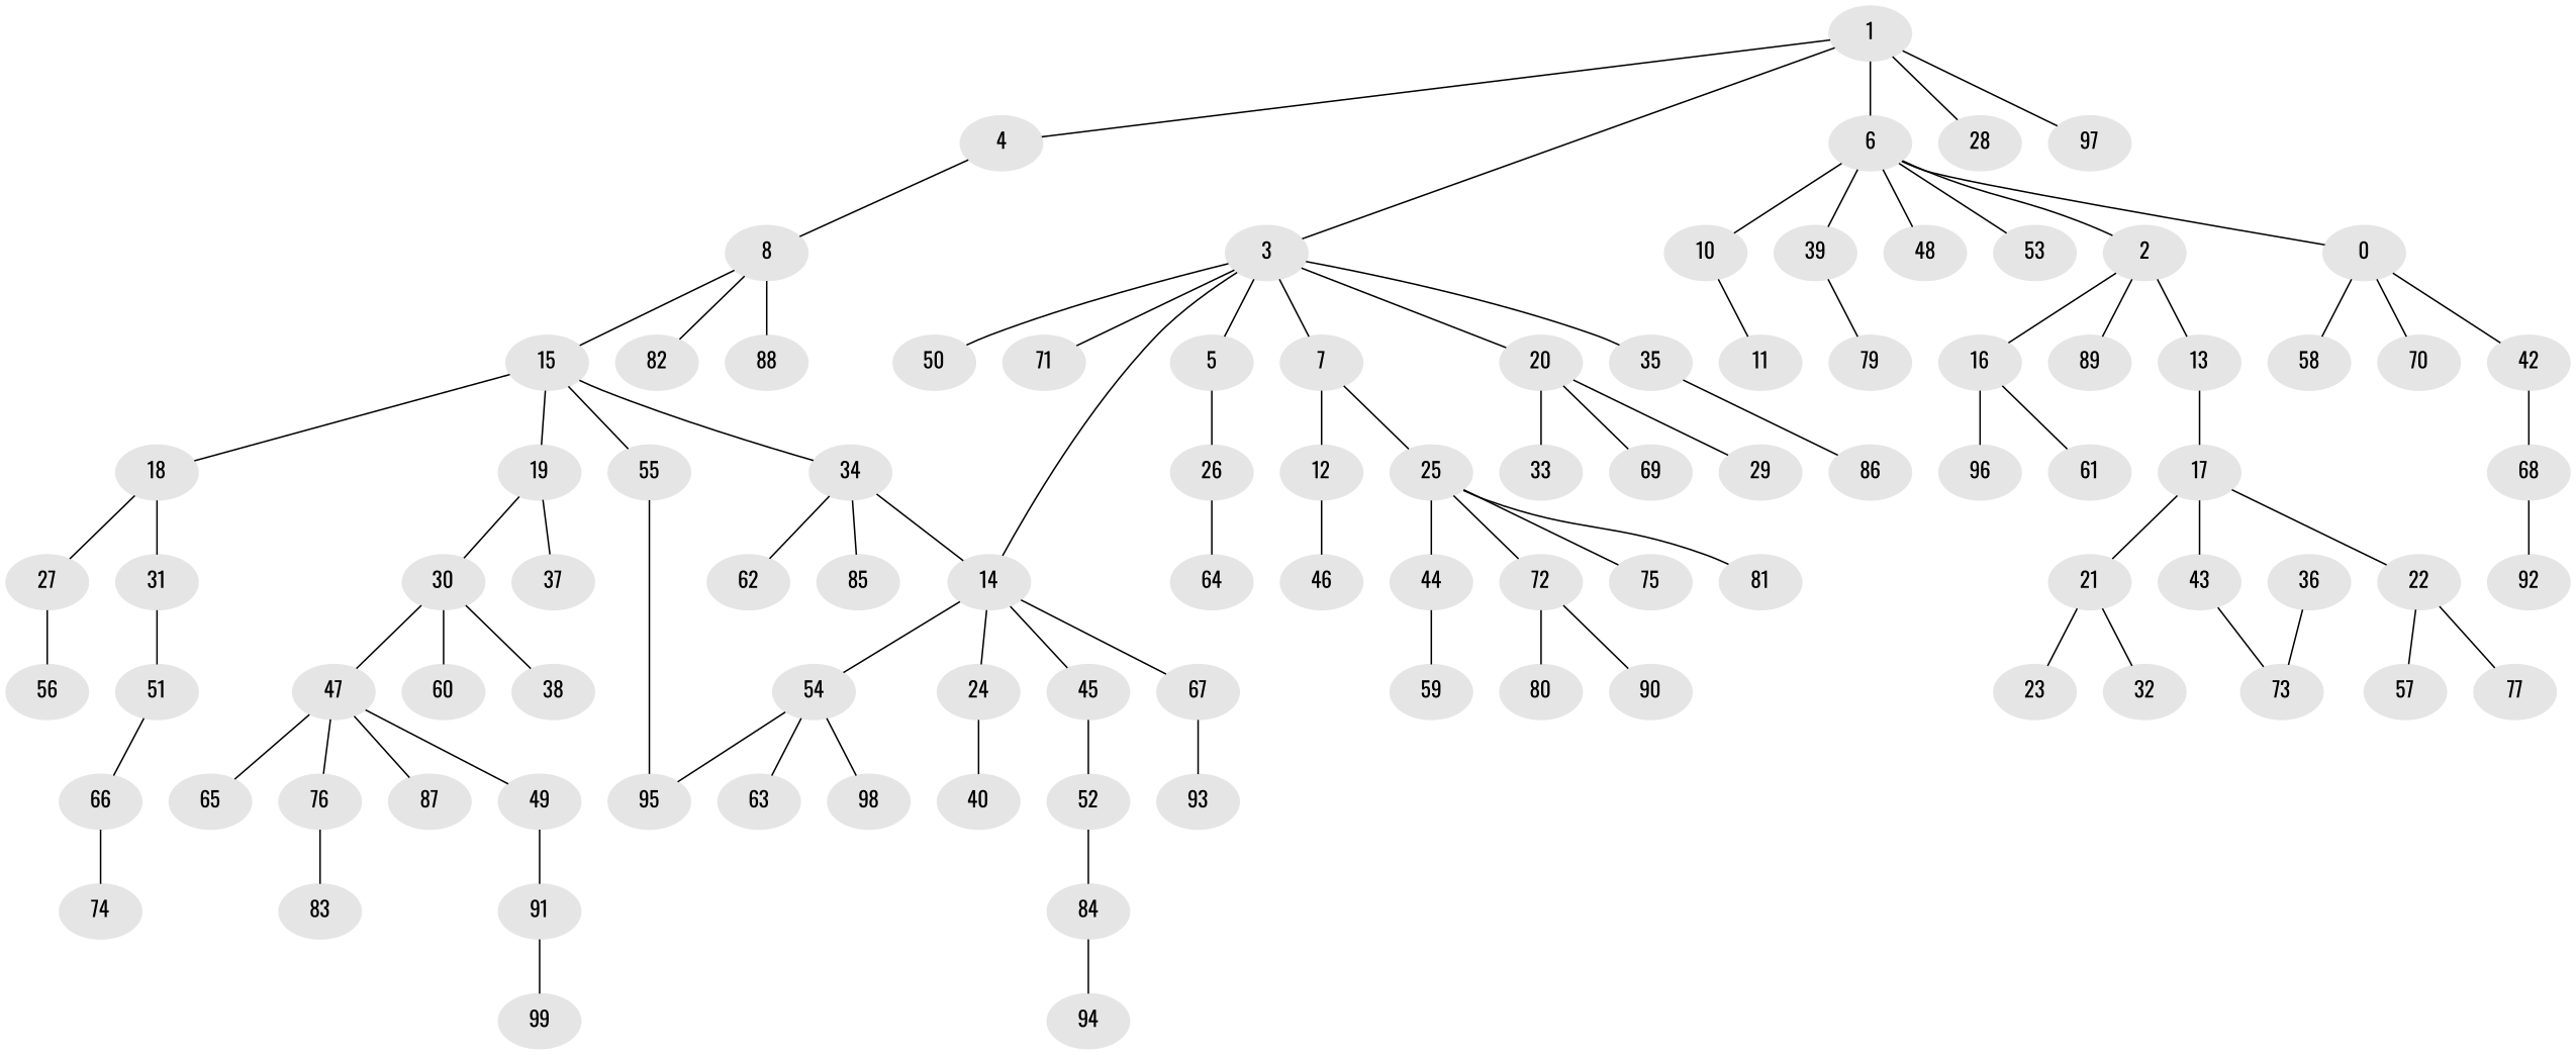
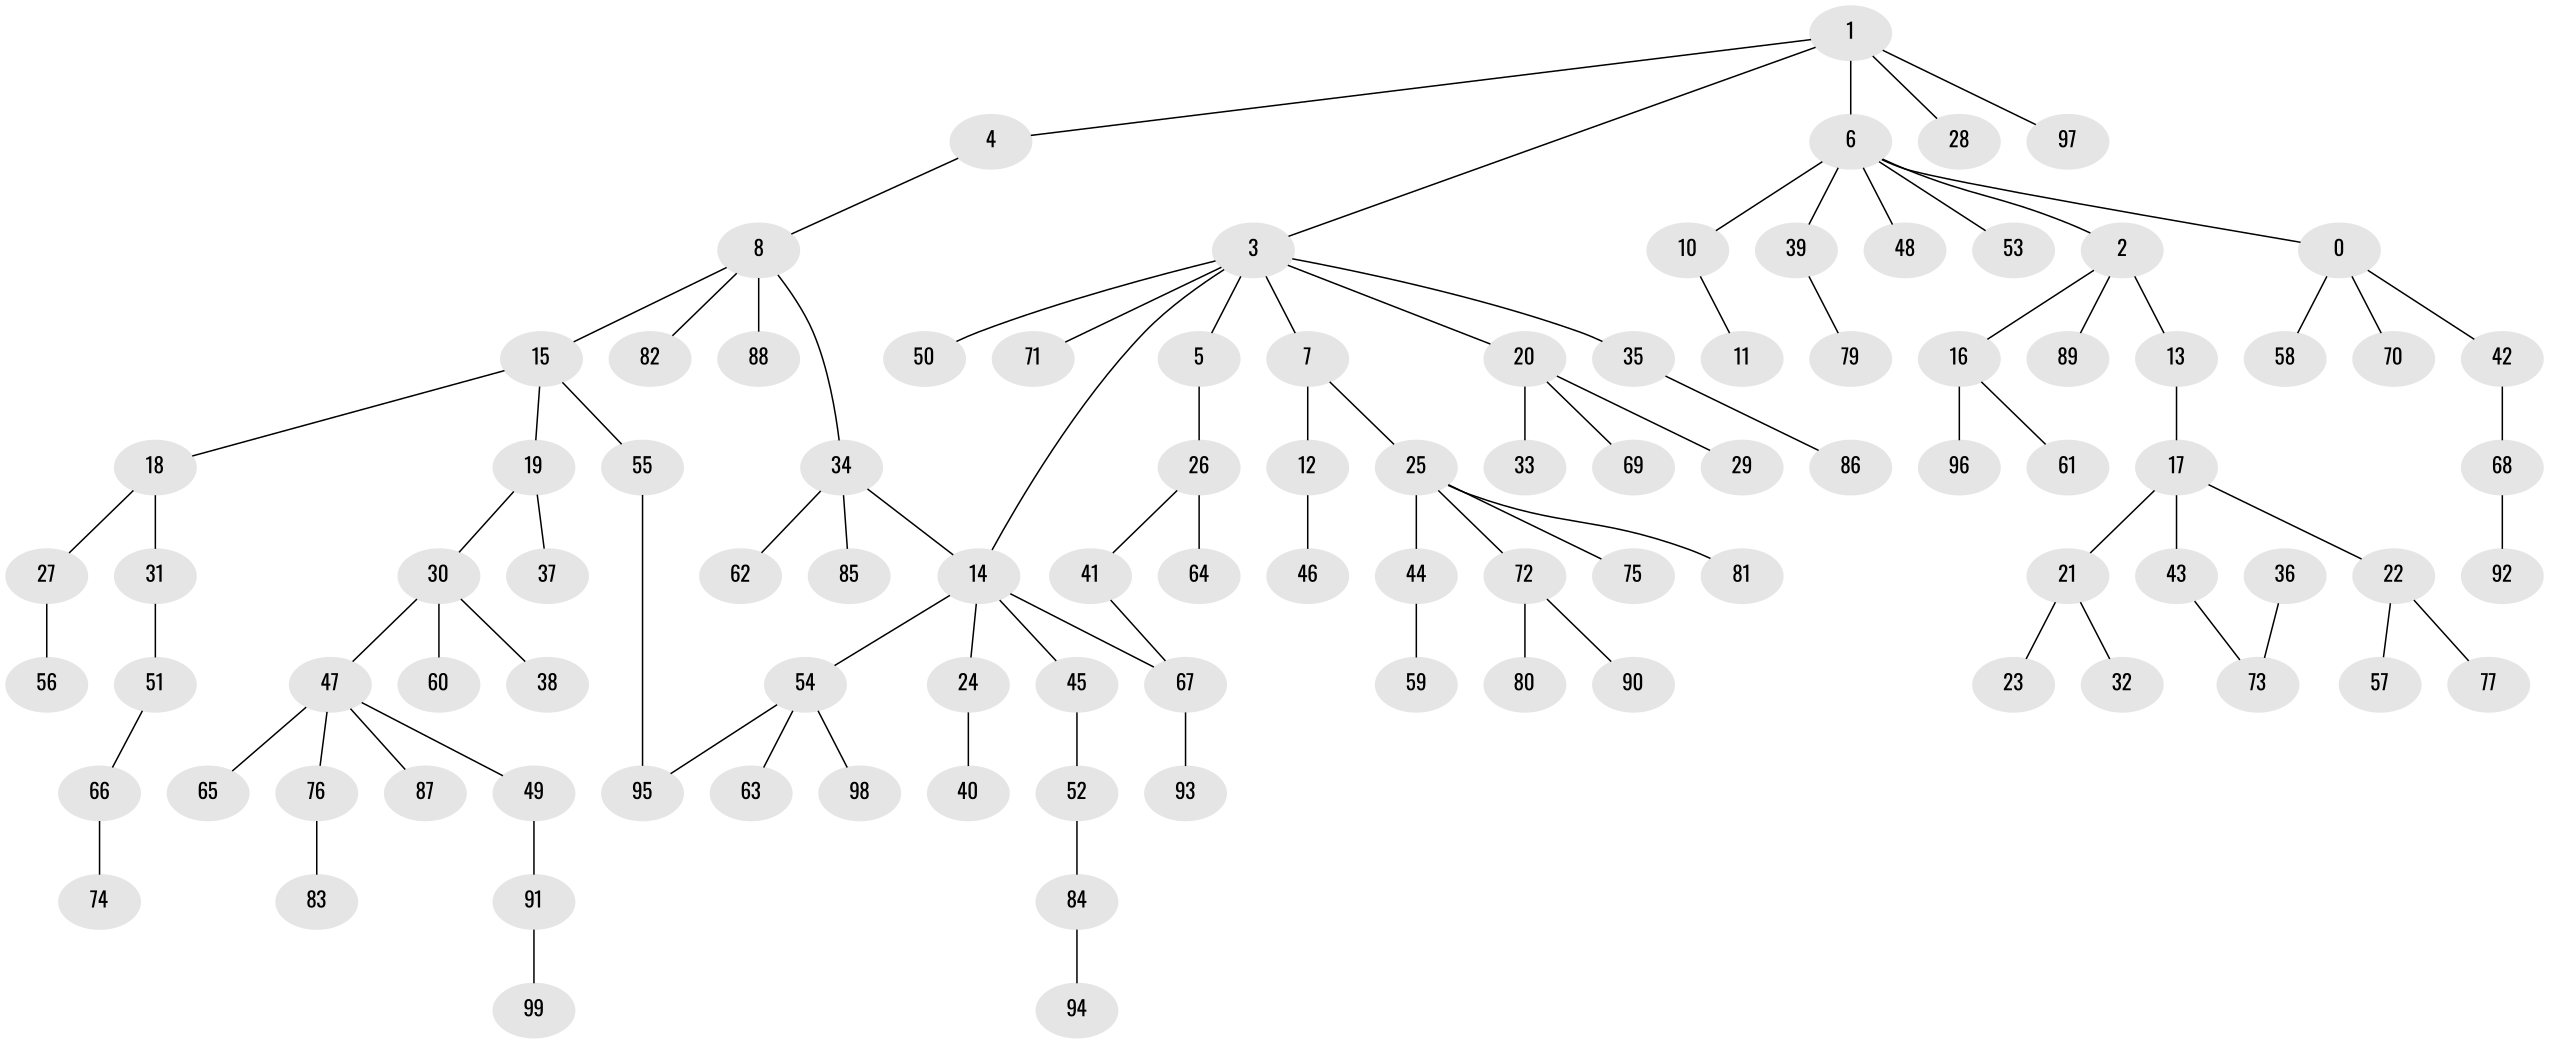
  graph {
    fontname=Oswald
    node [color=gray90 fontname=Oswald style=filled]
    edge [fontname=Oswald]
    1
    3
    4
    6
    28
    97
    2
    13
    16
    89
    5
    7
    14
    20
    35
    50
    71
    8
    n19 [label=0]
    10
    39
    48
    53
    17
    61
    96
    26
    12
    25
    24
    45
    54
    67
    29
    33
    69
    86
    15
    34
    82
    88
+   41
    64
    42
    58
    70
    11
    79
    46
    44
    72
    75
    81
    18
    19
    55
    62
    85
    68
    21
    22
    43
    40
    52
    63
    95
    98
    93
    27
    31
    30
    37
    23
    32
    57
    77
    73
    56
    51
    38
    47
    60
    59
    80
    90
    49
    65
    76
    87
    66
    36
    92
    84
    91
    83
    99
    74
    94
    1 -- 3
    1 -- 4
    1 -- 6
    1 -- 28
    1 -- 97
    3 -- 5
    3 -- 7
    3 -- 14
    3 -- 20
    3 -- 35
    3 -- 50
    3 -- 71
    4 -- 8
    6 -- 2
    6 -- n19
    6 -- 10
    6 -- 39
    6 -- 48
    6 -- 53
    2 -- 13
    2 -- 16
    2 -- 89
    13 -- 17
    16 -- 61
    16 -- 96
    5 -- 26
    7 -- 12
    7 -- 25
    14 -- 24
    14 -- 45
    14 -- 54
    14 -- 67
    20 -- 29
    20 -- 33
    20 -- 69
    35 -- 86
    8 -- 15
-   15 -- 34
+   8 -- 34
    8 -- 82
    8 -- 88
    n19 -- 42
    n19 -- 58
    n19 -- 70
    10 -- 11
    39 -- 79
    17 -- 21
    17 -- 22
    17 -- 43
+   26 -- 41
    26 -- 64
    12 -- 46
    25 -- 44
    25 -- 72
    25 -- 75
    25 -- 81
    24 -- 40
    45 -- 52
    54 -- 63
    54 -- 95
    54 -- 98
    67 -- 93
    15 -- 18
    15 -- 19
    15 -- 55
    34 -- 14
    34 -- 62
    34 -- 85
+   41 -- 67
    42 -- 68
    44 -- 59
    72 -- 80
    72 -- 90
    18 -- 27
    18 -- 31
    19 -- 30
    19 -- 37
    55 -- 95
    68 -- 92
    21 -- 23
    21 -- 32
    22 -- 57
    22 -- 77
    43 -- 73
    52 -- 84
    27 -- 56
    31 -- 51
    30 -- 38
    30 -- 47
    30 -- 60
    51 -- 66
    47 -- 49
    47 -- 65
    47 -- 76
    47 -- 87
    49 -- 91
    76 -- 83
    66 -- 74
    36 -- 73
    84 -- 94
    91 -- 99
  }
